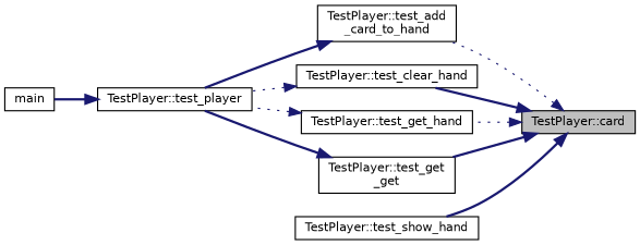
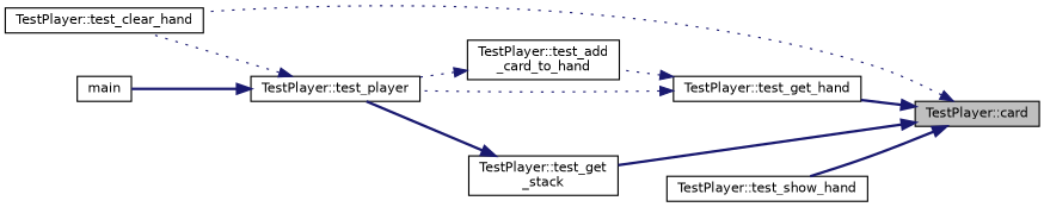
  digraph {
    rankdir=RL
    node [color=black fillcolor=white fontname=Helvetica fontsize=10 shape=record style=filled]
    edge [color=midnightblue dir=back fontname=Helvetica fontsize=10 labelfontname=Helvetica labelfontsize=10 style=bold]
    n1 [fillcolor=grey75 fontcolor=black height=0.2 label="TestPlayer::card" width=0.4]
    n2 [height=0.2 label="TestPlayer::test_add\l_card_to_hand" width=0.4]
    n3 [height=0.2 label="TestPlayer::test_clear_hand" width=0.4]
    n4 [height=0.2 label="TestPlayer::test_get_hand" width=0.4]
-   n5 [height=0.2 label="TestPlayer::test_get\l_get" width=0.4]
+   n5 [height=0.2 label="TestPlayer::test_get\l_stack" width=0.4]
    n6 [height=0.2 label="TestPlayer::test_show_hand" width=0.4]
    n7 [height=0.2 label="TestPlayer::test_player" width=0.4]
    n8 [height=0.2 label=main width=0.4]
-   n1 -> n2 [style=dotted]
-   n1 -> n3
-   n1 -> n4 [style=dotted]
+   n4 -> n2 [style=dotted]
+   n1 -> n3 [style=dotted]
+   n1 -> n4
    n1 -> n5
    n1 -> n6
-   n2 -> n7
-   n3 -> n7 [style=dotted]
+   n2 -> n7 [style=dotted]
+   n7 -> n3 [style=dotted]
    n4 -> n7 [style=dotted]
    n5 -> n7
    n7 -> n8
  }
